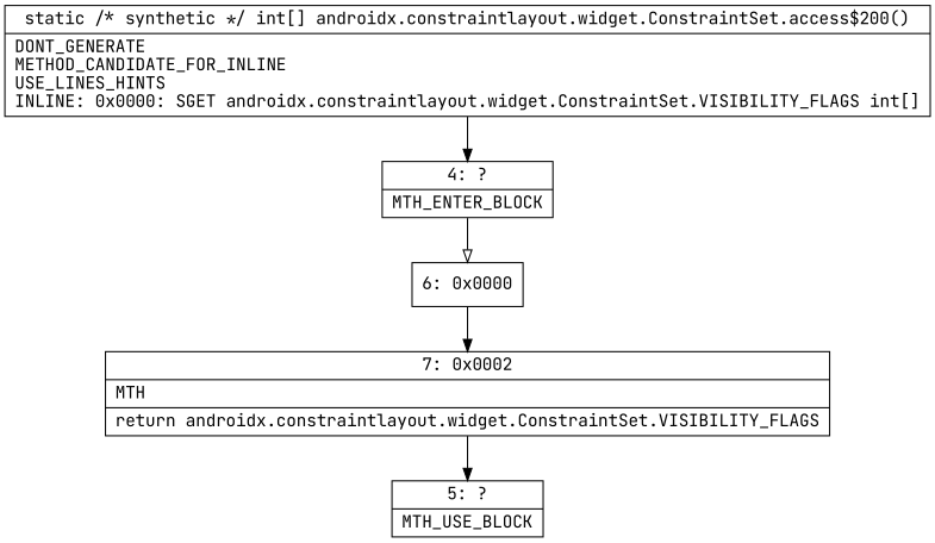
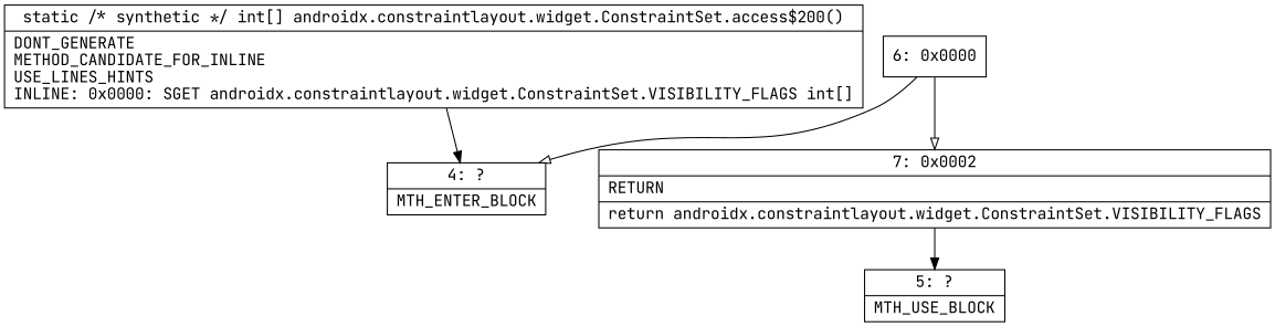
  digraph {
    fontname="JetBrains Mono"
    node [fontname="JetBrains Mono" shape=record]
    edge [arrowhead=onormal fontname="JetBrains Mono"]
    n1 [label="{4\:\ ?|MTH_ENTER_BLOCK\l}"]
    n2 [label="{6\:\ 0x0000}"]
-   n3 [label="{7\:\ 0x0002|MTH\l|return androidx.constraintlayout.widget.ConstraintSet.VISIBILITY_FLAGS\l}"]
+   n3 [label="{7\:\ 0x0002|RETURN\l|return androidx.constraintlayout.widget.ConstraintSet.VISIBILITY_FLAGS\l}"]
    n4 [label="{5\:\ ?|MTH_USE_BLOCK\l}"]
    n5 [label="{static \/* synthetic *\/ int[] androidx.constraintlayout.widget.ConstraintSet.access$200()  | DONT_GENERATE\lMETHOD_CANDIDATE_FOR_INLINE\lUSE_LINES_HINTS\lINLINE: 0x0000: SGET   androidx.constraintlayout.widget.ConstraintSet.VISIBILITY_FLAGS int[]\l}"]
-   n1 -> n2
-   n2 -> n3 [arrowhead=normal]
+   n2 -> n1
+   n2 -> n3
    n3 -> n4 [arrowhead=normal]
    n5 -> n1 [arrowhead=normal]
  }
